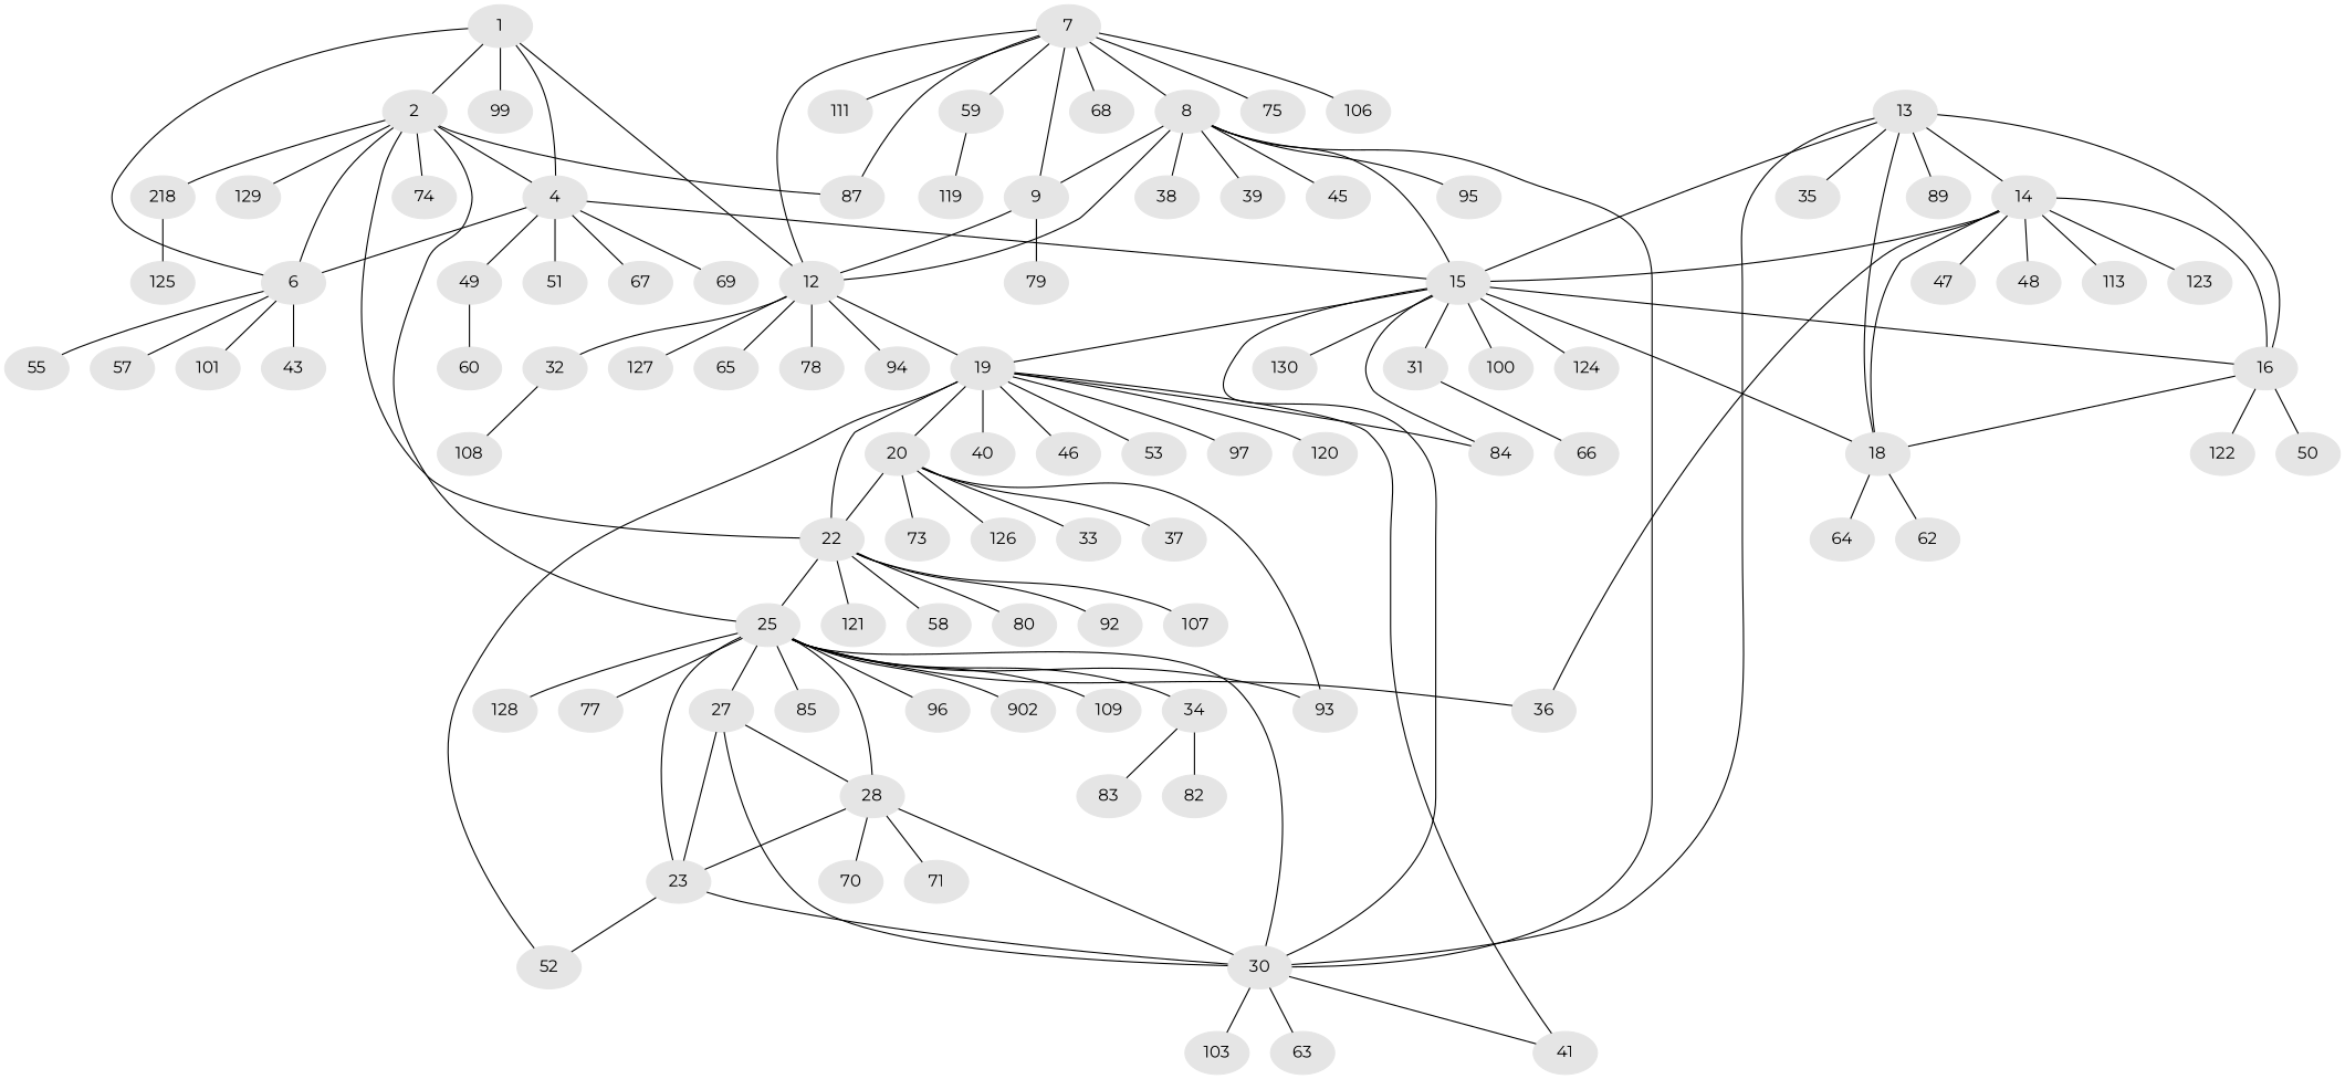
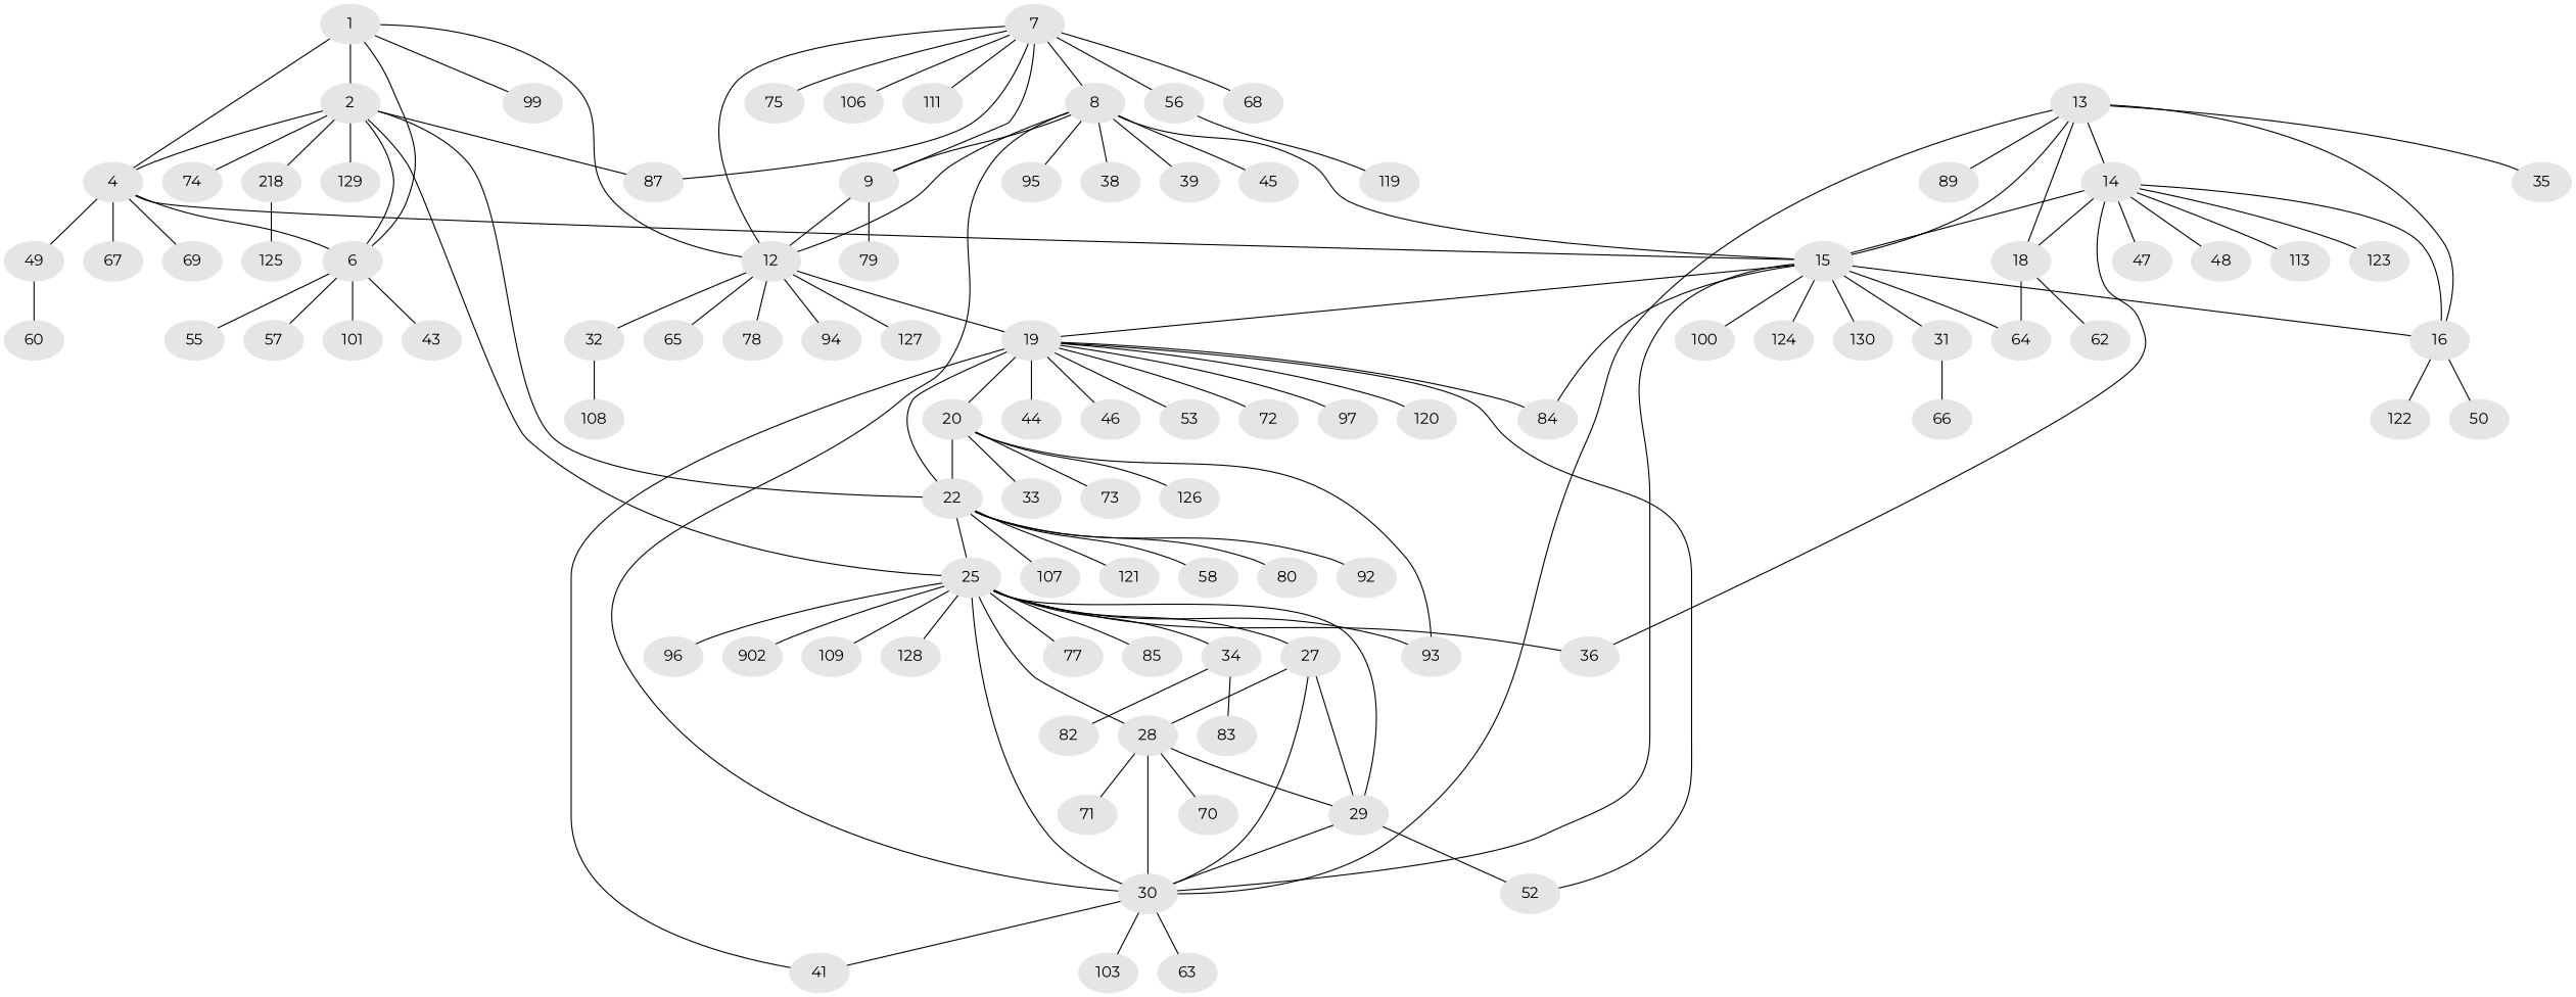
  graph {
    fontname=Montserrat
    node [color=gray90 fontname=Montserrat style=filled]
    edge [fontname=Montserrat]
    1 [super="+98"]
    2 [super="+3"]
    4 [super="+5"]
    6 [super="+115"]
    12 [super="+42"]
    99
    22 [super="+24"]
    25 [super="+26"]
    74
    87
    n11 [label=218]
    129
    15 [super="+105"]
    49
-   51
    67
    69
    43
    55 [super="+61"]
    57 [super="+104"]
    101
    19 [super="+23"]
    32
    65 [super="+114"]
    78
    94
    127
    58
    80
    92
    107
    121 [super="+132"]
    30 [super="+76"]
    36
    93 [super="+110"]
    27
    28 [super="+56"]
-   29 [super="+86" label=23]
+   29 [super="+86"]
    34 [super="+117"]
    77
    85 [super="+91"]
    96
    n43 [label=902]
    109
    128
    125
    16 [super="+44"]
    18 [super="+54"]
    31 [super="+131"]
    84
    100
    124
    130
    60
    7 [super="+10"]
    8 [super="+11"]
    9
-   59 [super="+88"]
+   59 [super="+88" label=56]
    68
    75
    106
    111
    38
    39
    45
    95
    79 [super="+116"]
    119
    41 [super="+81"]
    63
    103
    20 [super="+21"]
-   40
+   40 [label=44]
    46
    52 [super="+90"]
    53
+   72
    97
    120
    108
    14 [super="+17"]
    47
    48
    113
    123
    13
    35
    89
    50 [super="+112"]
    122
    62
    64
    66
    33
-   37
    73
    126
    70
    71
    82
    83
    1 -- 2 [weight=2]
    1 -- 4 [weight=2]
    1 -- 6
    1 -- 12
    1 -- 99
    2 -- 4 [weight=4]
    2 -- 6 [weight=2]
    2 -- 22
    2 -- 25
    2 -- 74
    2 -- 87
    2 -- n11
    2 -- 129
    4 -- 6 [weight=2]
    4 -- 15
    4 -- 49
-   4 -- 51
    4 -- 67
    4 -- 69
    6 -- 43
    6 -- 55
    6 -- 57
    6 -- 101
    12 -- 19
    12 -- 32
    12 -- 65
    12 -- 78
    12 -- 94
    12 -- 127
    22 -- 25
    22 -- 58
    22 -- 80
    22 -- 92
    22 -- 107
    22 -- 121
    25 -- 30 [weight=2]
    25 -- 36
    25 -- 93
    25 -- 27 [weight=2]
    25 -- 28 [weight=2]
    25 -- 29 [weight=2]
    25 -- 34
    25 -- 77
    25 -- 85
    25 -- 96
    25 -- n43
    25 -- 109
    25 -- 128
    n11 -- 125
    15 -- 19
    15 -- 30
    15 -- 16
-   15 -- 18
+   15 -- 64
    15 -- 31
    15 -- 84
    15 -- 100
    15 -- 124
    15 -- 130
    49 -- 60
    19 -- 22 [weight=4]
    19 -- 84
    19 -- 41
    19 -- 20 [weight=4]
    19 -- 40
    19 -- 46
    19 -- 52
    19 -- 53
+   19 -- 72
    19 -- 97
    19 -- 120
    32 -- 108
    30 -- 41
    30 -- 63
    30 -- 103
    27 -- 30
    27 -- 28
    27 -- 29
    28 -- 30
    28 -- 29
    28 -- 70
    28 -- 71
    29 -- 30
    29 -- 52
    34 -- 82
    34 -- 83
-   16 -- 18
    16 -- 50
    16 -- 122
    18 -- 62
    18 -- 64
    31 -- 66
    7 -- 12 [weight=2]
    7 -- 87
    7 -- 8 [weight=4]
    7 -- 9 [weight=2]
    7 -- 59
    7 -- 68
    7 -- 75
    7 -- 106
    7 -- 111
    8 -- 12 [weight=2]
    8 -- 15
    8 -- 30
    8 -- 9 [weight=2]
    8 -- 38
    8 -- 39
    8 -- 45
    8 -- 95
    9 -- 12
    9 -- 79
    59 -- 119
    20 -- 22 [weight=4]
    20 -- 93
    20 -- 33
-   20 -- 37
    20 -- 73
    20 -- 126
    14 -- 15 [weight=2]
    14 -- 36
    14 -- 16 [weight=2]
    14 -- 18 [weight=2]
    14 -- 47
    14 -- 48
    14 -- 113
    14 -- 123
    13 -- 15
    13 -- 30
    13 -- 16
    13 -- 18
    13 -- 14 [weight=2]
    13 -- 35
    13 -- 89
  }
